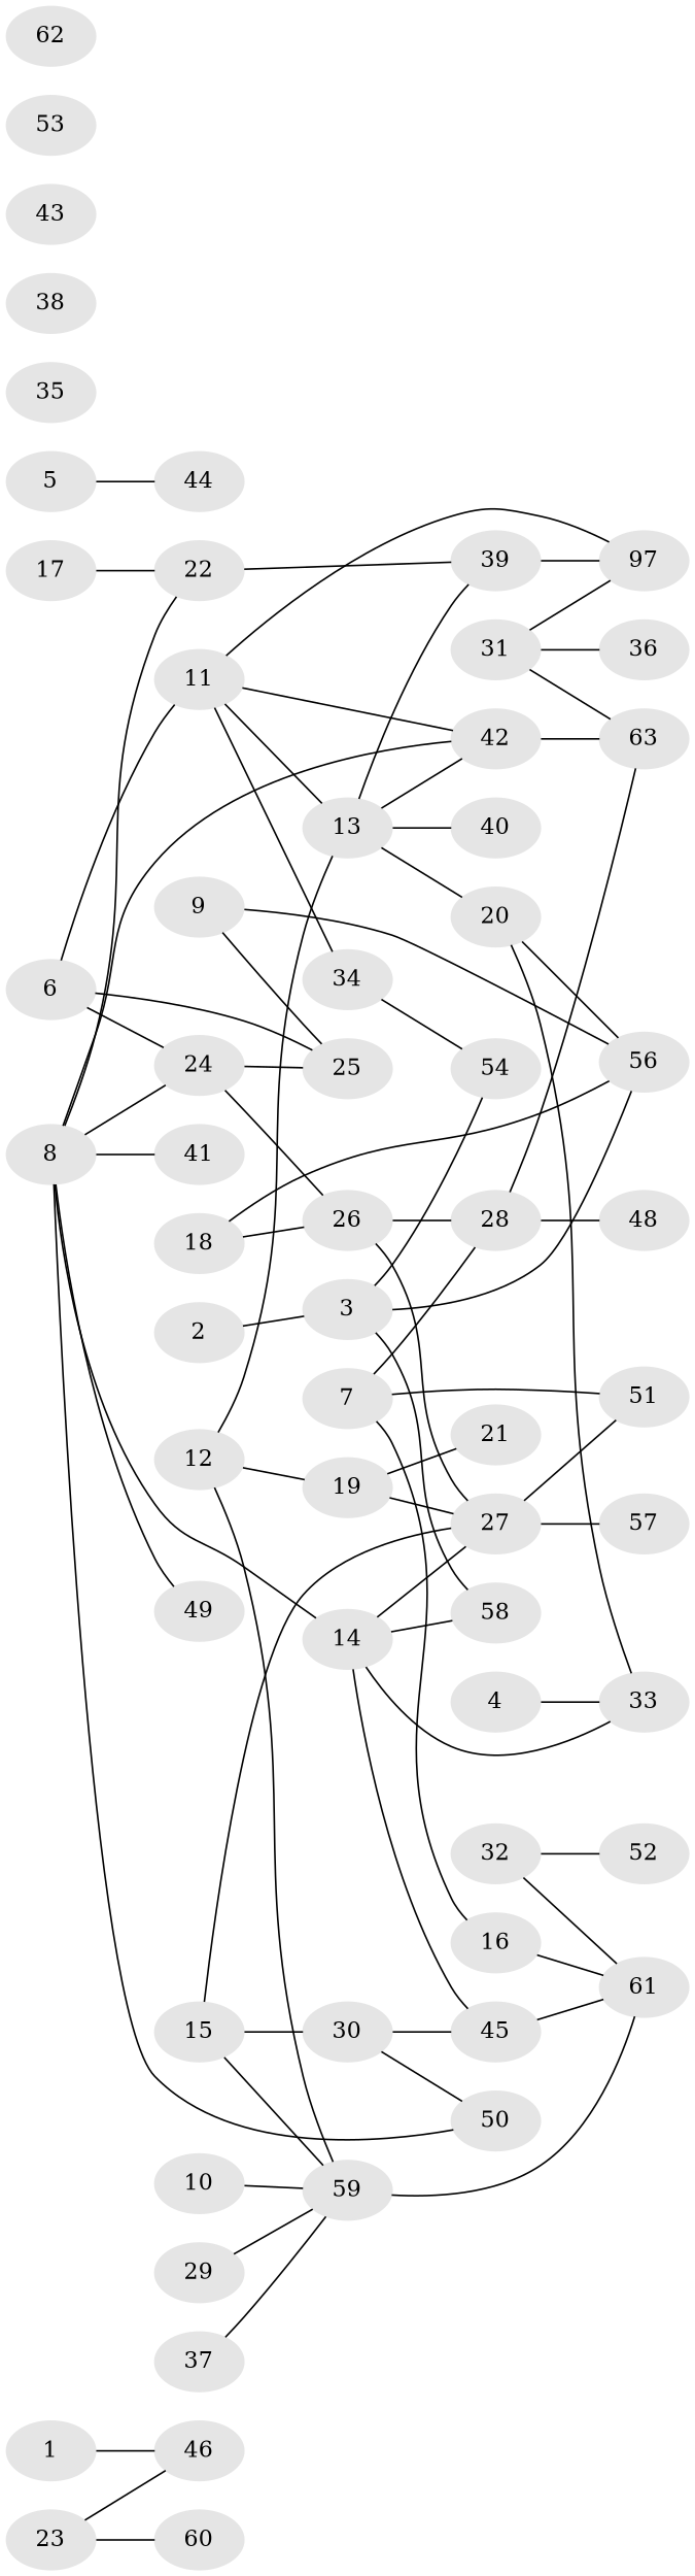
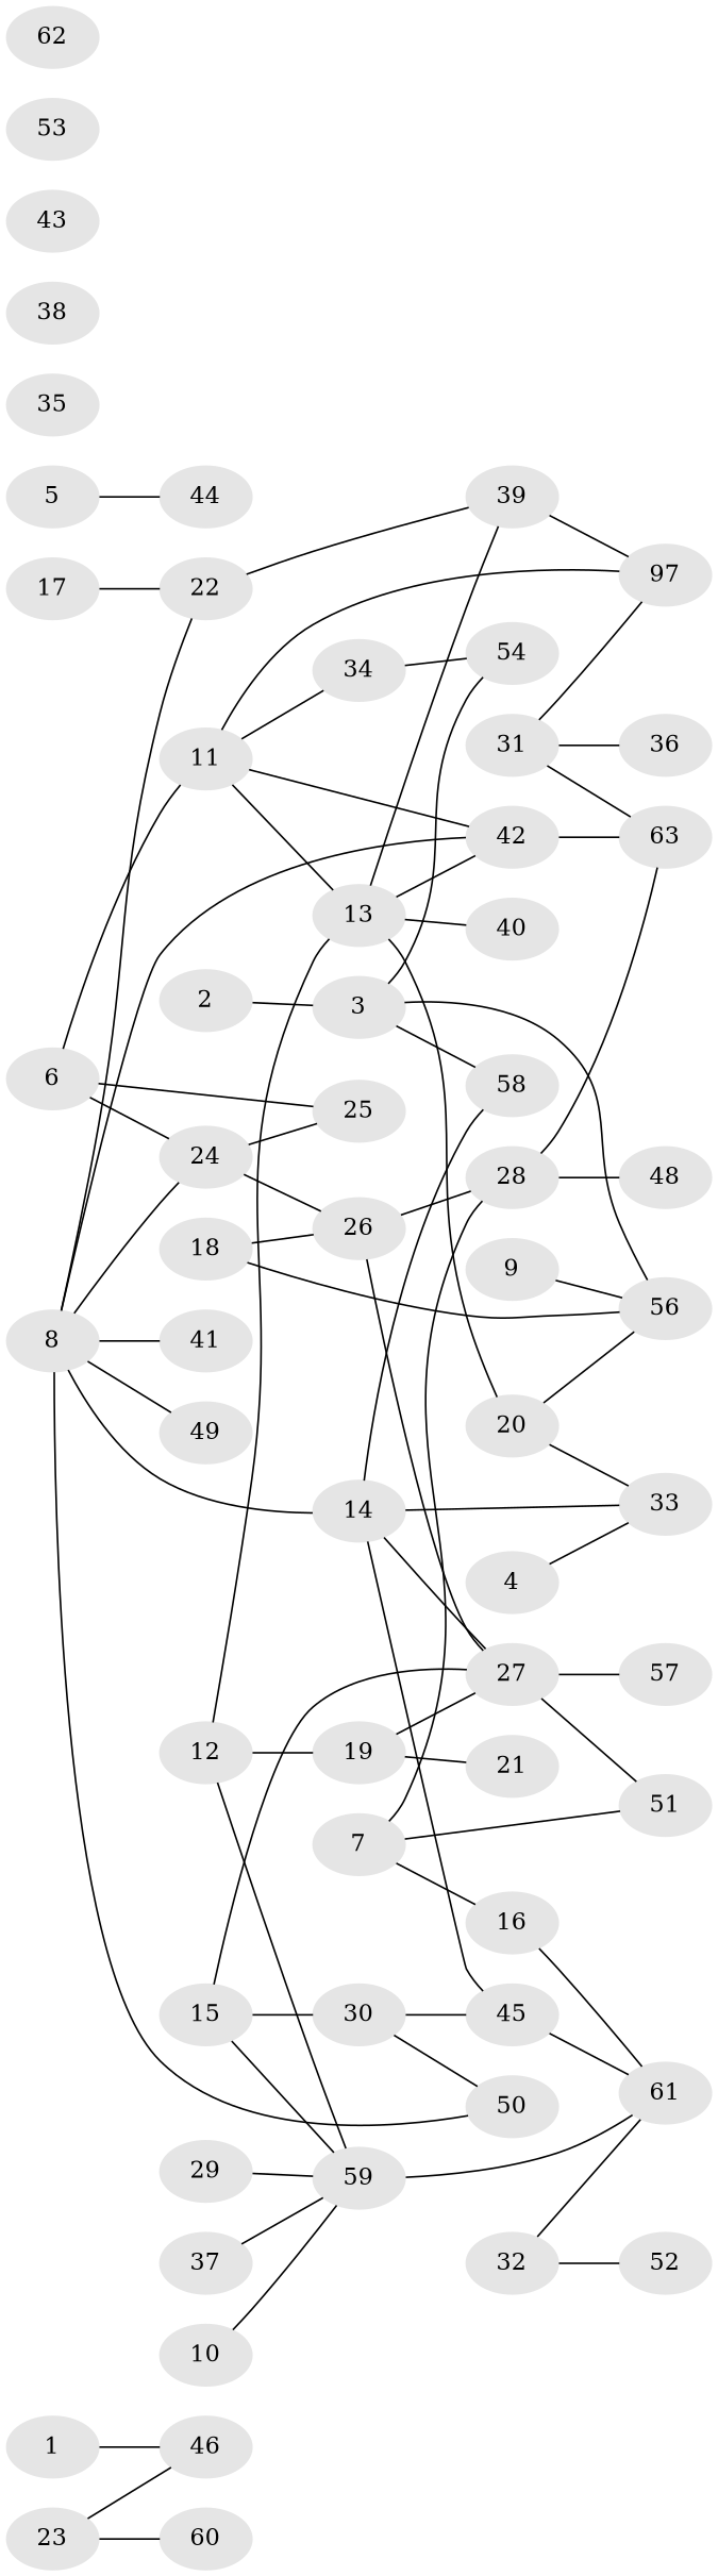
  graph {
    rankdir=LR
    node [color=gray90 style=filled]
    1
    46
    2
    3
    54
    56
    58
    4
    33
    5
    44
    6
    11
    24
    25
    42
    13
    34
    n19 [label=97]
    26
    7
    16
    28
    51
    61
    48
    63
    8
    14
    22
    41
    49
    50
    27
    45
    39
    9
    10
    59
    20
    40
    12
    19
    21
    57
    15
    30
    17
    18
    23
    60
    29
    31
    36
    32
    52
    35
    37
    38
    43
    53
    62
    1 -- 46
    2 -- 3
    3 -- 54
    3 -- 56
    3 -- 58
    4 -- 33
    5 -- 44
    6 -- 11
    6 -- 24
    6 -- 25
    11 -- 42
    11 -- 13
    11 -- 34
    11 -- n19
    24 -- 25
    24 -- 26
    42 -- 63
    13 -- 42
    13 -- 39
    13 -- 20
    13 -- 40
    34 -- 54
    26 -- 28
    26 -- 27
    7 -- 16
    7 -- 28
    7 -- 51
    16 -- 61
    28 -- 48
    28 -- 63
    8 -- 24
    8 -- 42
    8 -- 14
    8 -- 22
    8 -- 41
    8 -- 49
    8 -- 50
    14 -- 58
    14 -- 33
    14 -- 27
    14 -- 45
    22 -- 39
    27 -- 51
    27 -- 57
    45 -- 61
    39 -- n19
    9 -- 56
-   9 -- 25
    10 -- 59
    59 -- 61
    20 -- 56
    20 -- 33
    12 -- 13
    12 -- 59
    12 -- 19
    19 -- 27
    19 -- 21
    15 -- 27
    15 -- 59
    15 -- 30
    30 -- 50
    30 -- 45
    17 -- 22
    18 -- 56
    18 -- 26
    23 -- 46
    23 -- 60
    29 -- 59
    31 -- n19
    31 -- 63
    31 -- 36
    32 -- 61
    32 -- 52
    37 -- 59
  }
